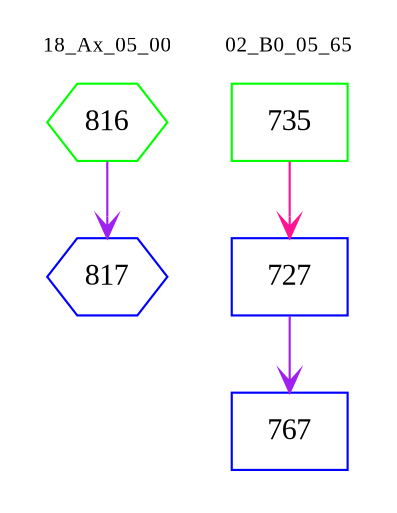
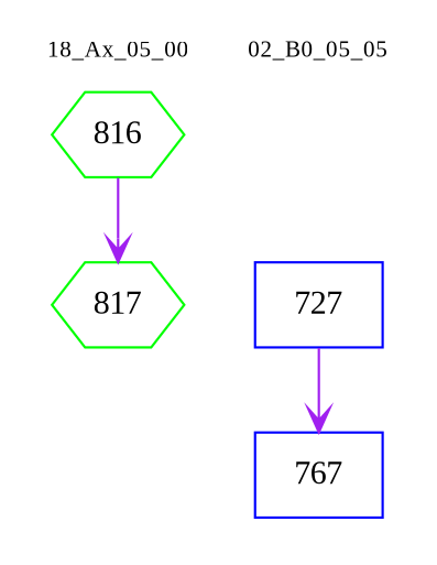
  digraph {
    fontname="Liberation Serif"
    node [color=blue fontname="Liberation Serif" shape=box]
    edge [arrowhead=vee color=purple fontname="Liberation Serif"]
    n1 [color=green label=816 shape=hexagon]
-   n2 [label=817 shape=hexagon]
-   n3 [color=green label=735]
+   n2 [color=green label=817 shape=hexagon]
    n4 [label=727]
    n5 [label=767]
    subgraph cluster_1 {
      color=white
      fontsize=10
      label="18_Ax_05_00"
      n1
      n2
    }
    subgraph cluster_2 {
      color=white
      fontsize=10
-     label="02_B0_05_65"
-     n3
+     label="02_B0_05_05"
      n4
      n5
    }
    n1 -> n2
-   n3 -> n4 [color=deeppink]
    n4 -> n5
  }
